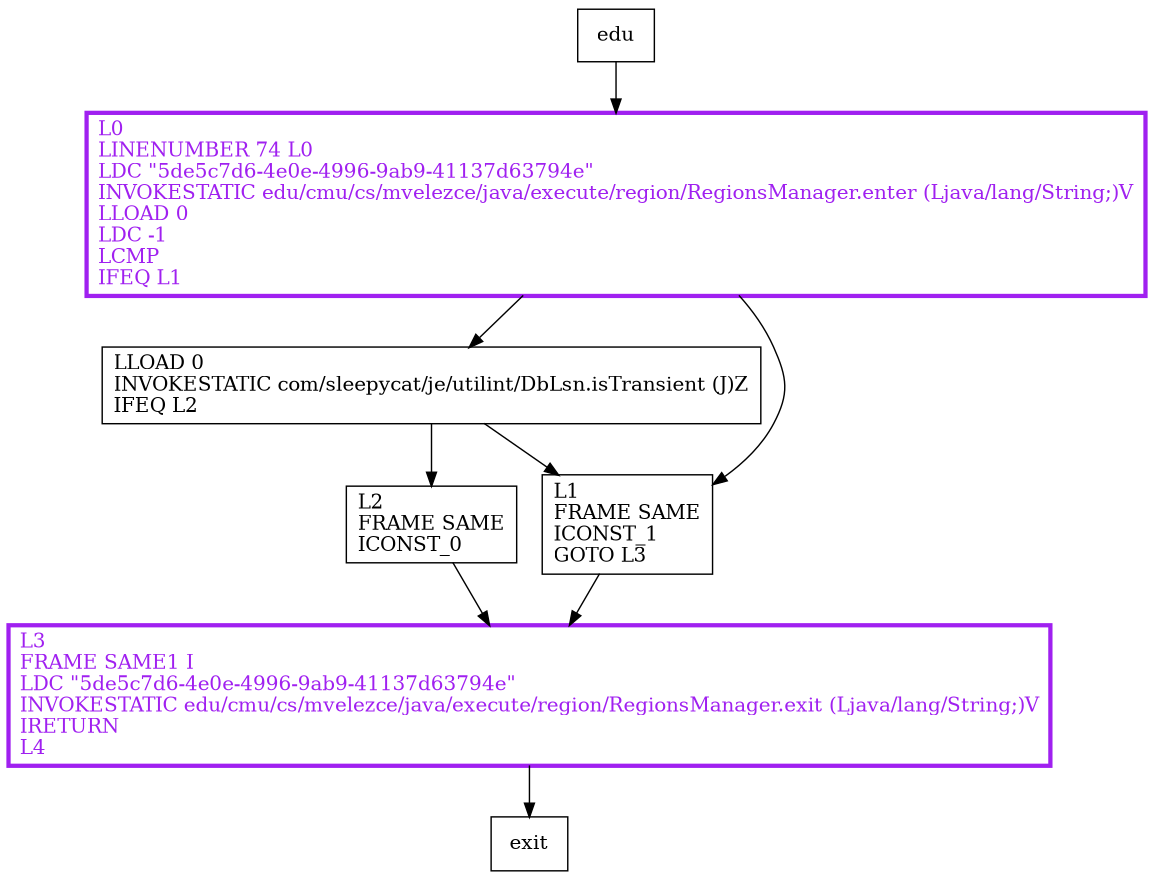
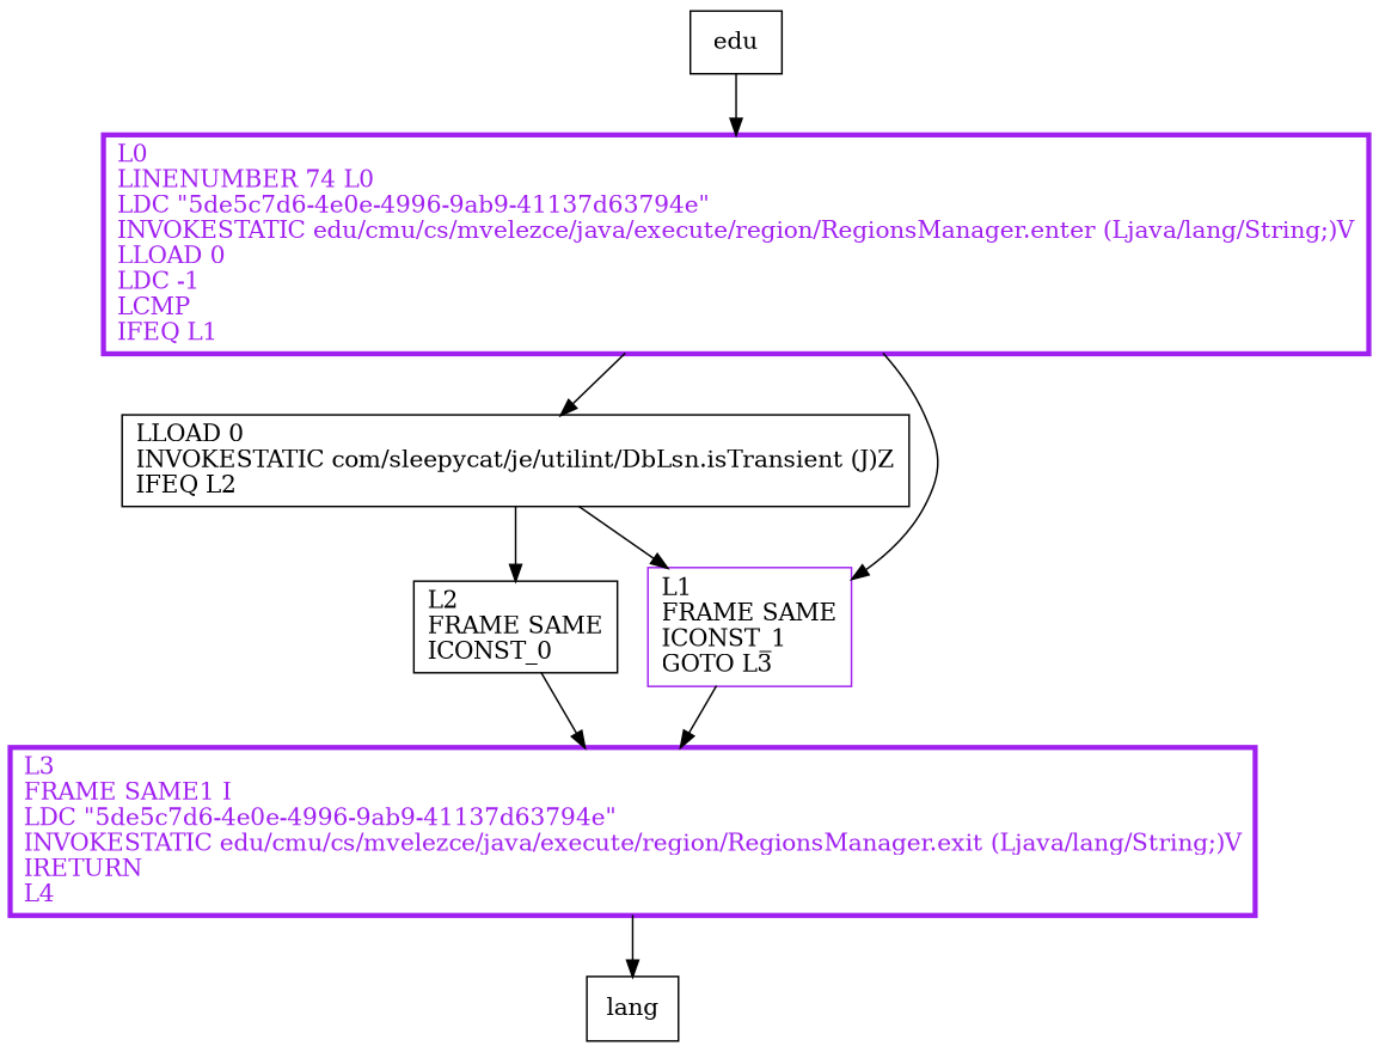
  digraph {
    node [shape=record]
    n1 [label="LLOAD 0\lINVOKESTATIC com/sleepycat/je/utilint/DbLsn.isTransient (J)Z\lIFEQ L2\l"]
    n2 [label="L2\lFRAME SAME\lICONST_0\l"]
-   n3 [label="L1\lFRAME SAME\lICONST_1\lGOTO L3\l"]
+   n3 [label="L1\lFRAME SAME\lICONST_1\lGOTO L3\l" color=purple]
    n4 [color=purple fontcolor=purple label="L3\lFRAME SAME1 I\lLDC \"5de5c7d6-4e0e-4996-9ab9-41137d63794e\"\lINVOKESTATIC edu/cmu/cs/mvelezce/java/execute/region/RegionsManager.exit (Ljava/lang/String;)V\lIRETURN\lL4\l" penwidth=3]
-   exit
+   exit [label=lang]
    n6 [color=purple fontcolor=purple label="L0\lLINENUMBER 74 L0\lLDC \"5de5c7d6-4e0e-4996-9ab9-41137d63794e\"\lINVOKESTATIC edu/cmu/cs/mvelezce/java/execute/region/RegionsManager.enter (Ljava/lang/String;)V\lLLOAD 0\lLDC -1\lLCMP\lIFEQ L1\l" penwidth=3]
    n7 [label=edu]
    n1 -> n2
    n1 -> n3
    n2 -> n4
    n3 -> n4
    n4 -> exit
    n6 -> n1
    n6 -> n3
    n7 -> n6
  }
